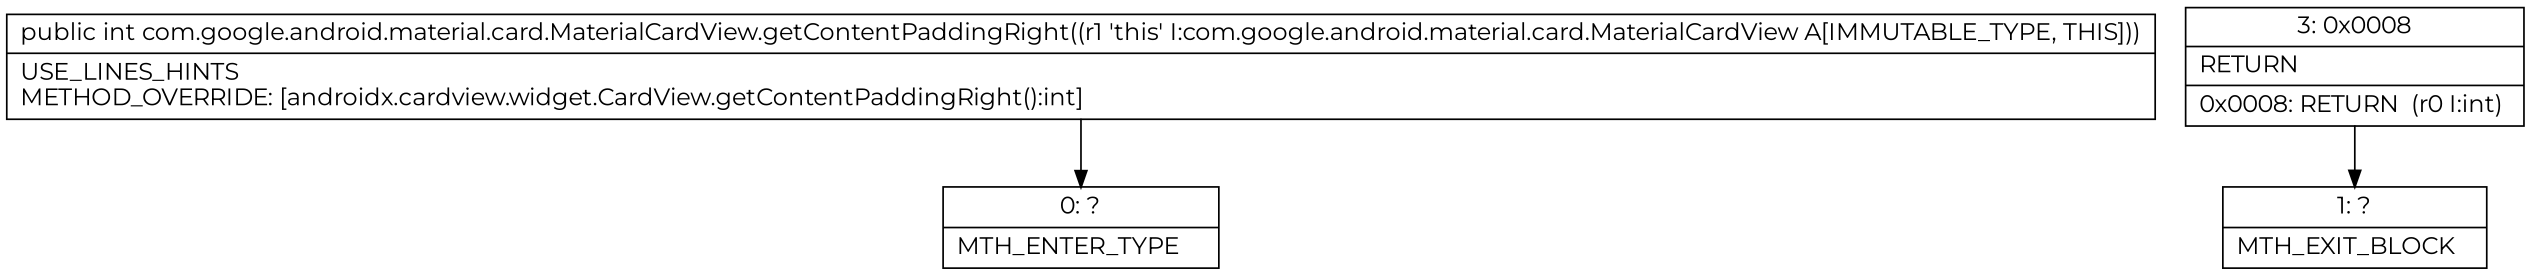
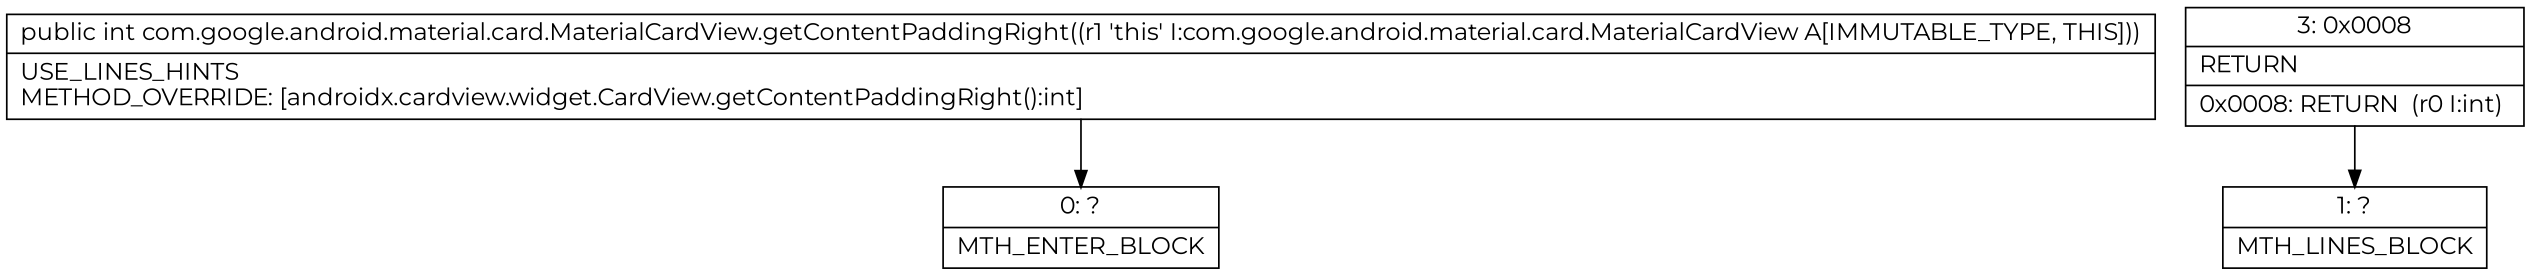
  digraph {
    fontname=Montserrat
    node [fontname=Montserrat shape=record]
    edge [fontname=Montserrat]
-   n1 [label="{0\:\ ?|MTH_ENTER_TYPE\l}"]
+   n1 [label="{0\:\ ?|MTH_ENTER_BLOCK\l}"]
    n2 [label="{3\:\ 0x0008|RETURN\l|0x0008: RETURN  (r0 I:int) \l}"]
-   n3 [label="{1\:\ ?|MTH_EXIT_BLOCK\l}"]
+   n3 [label="{1\:\ ?|MTH_LINES_BLOCK\l}"]
    n4 [label="{public int com.google.android.material.card.MaterialCardView.getContentPaddingRight((r1 'this' I:com.google.android.material.card.MaterialCardView A[IMMUTABLE_TYPE, THIS]))  | USE_LINES_HINTS\lMETHOD_OVERRIDE: [androidx.cardview.widget.CardView.getContentPaddingRight():int]\l}"]
    n2 -> n3
    n4 -> n1
  }
